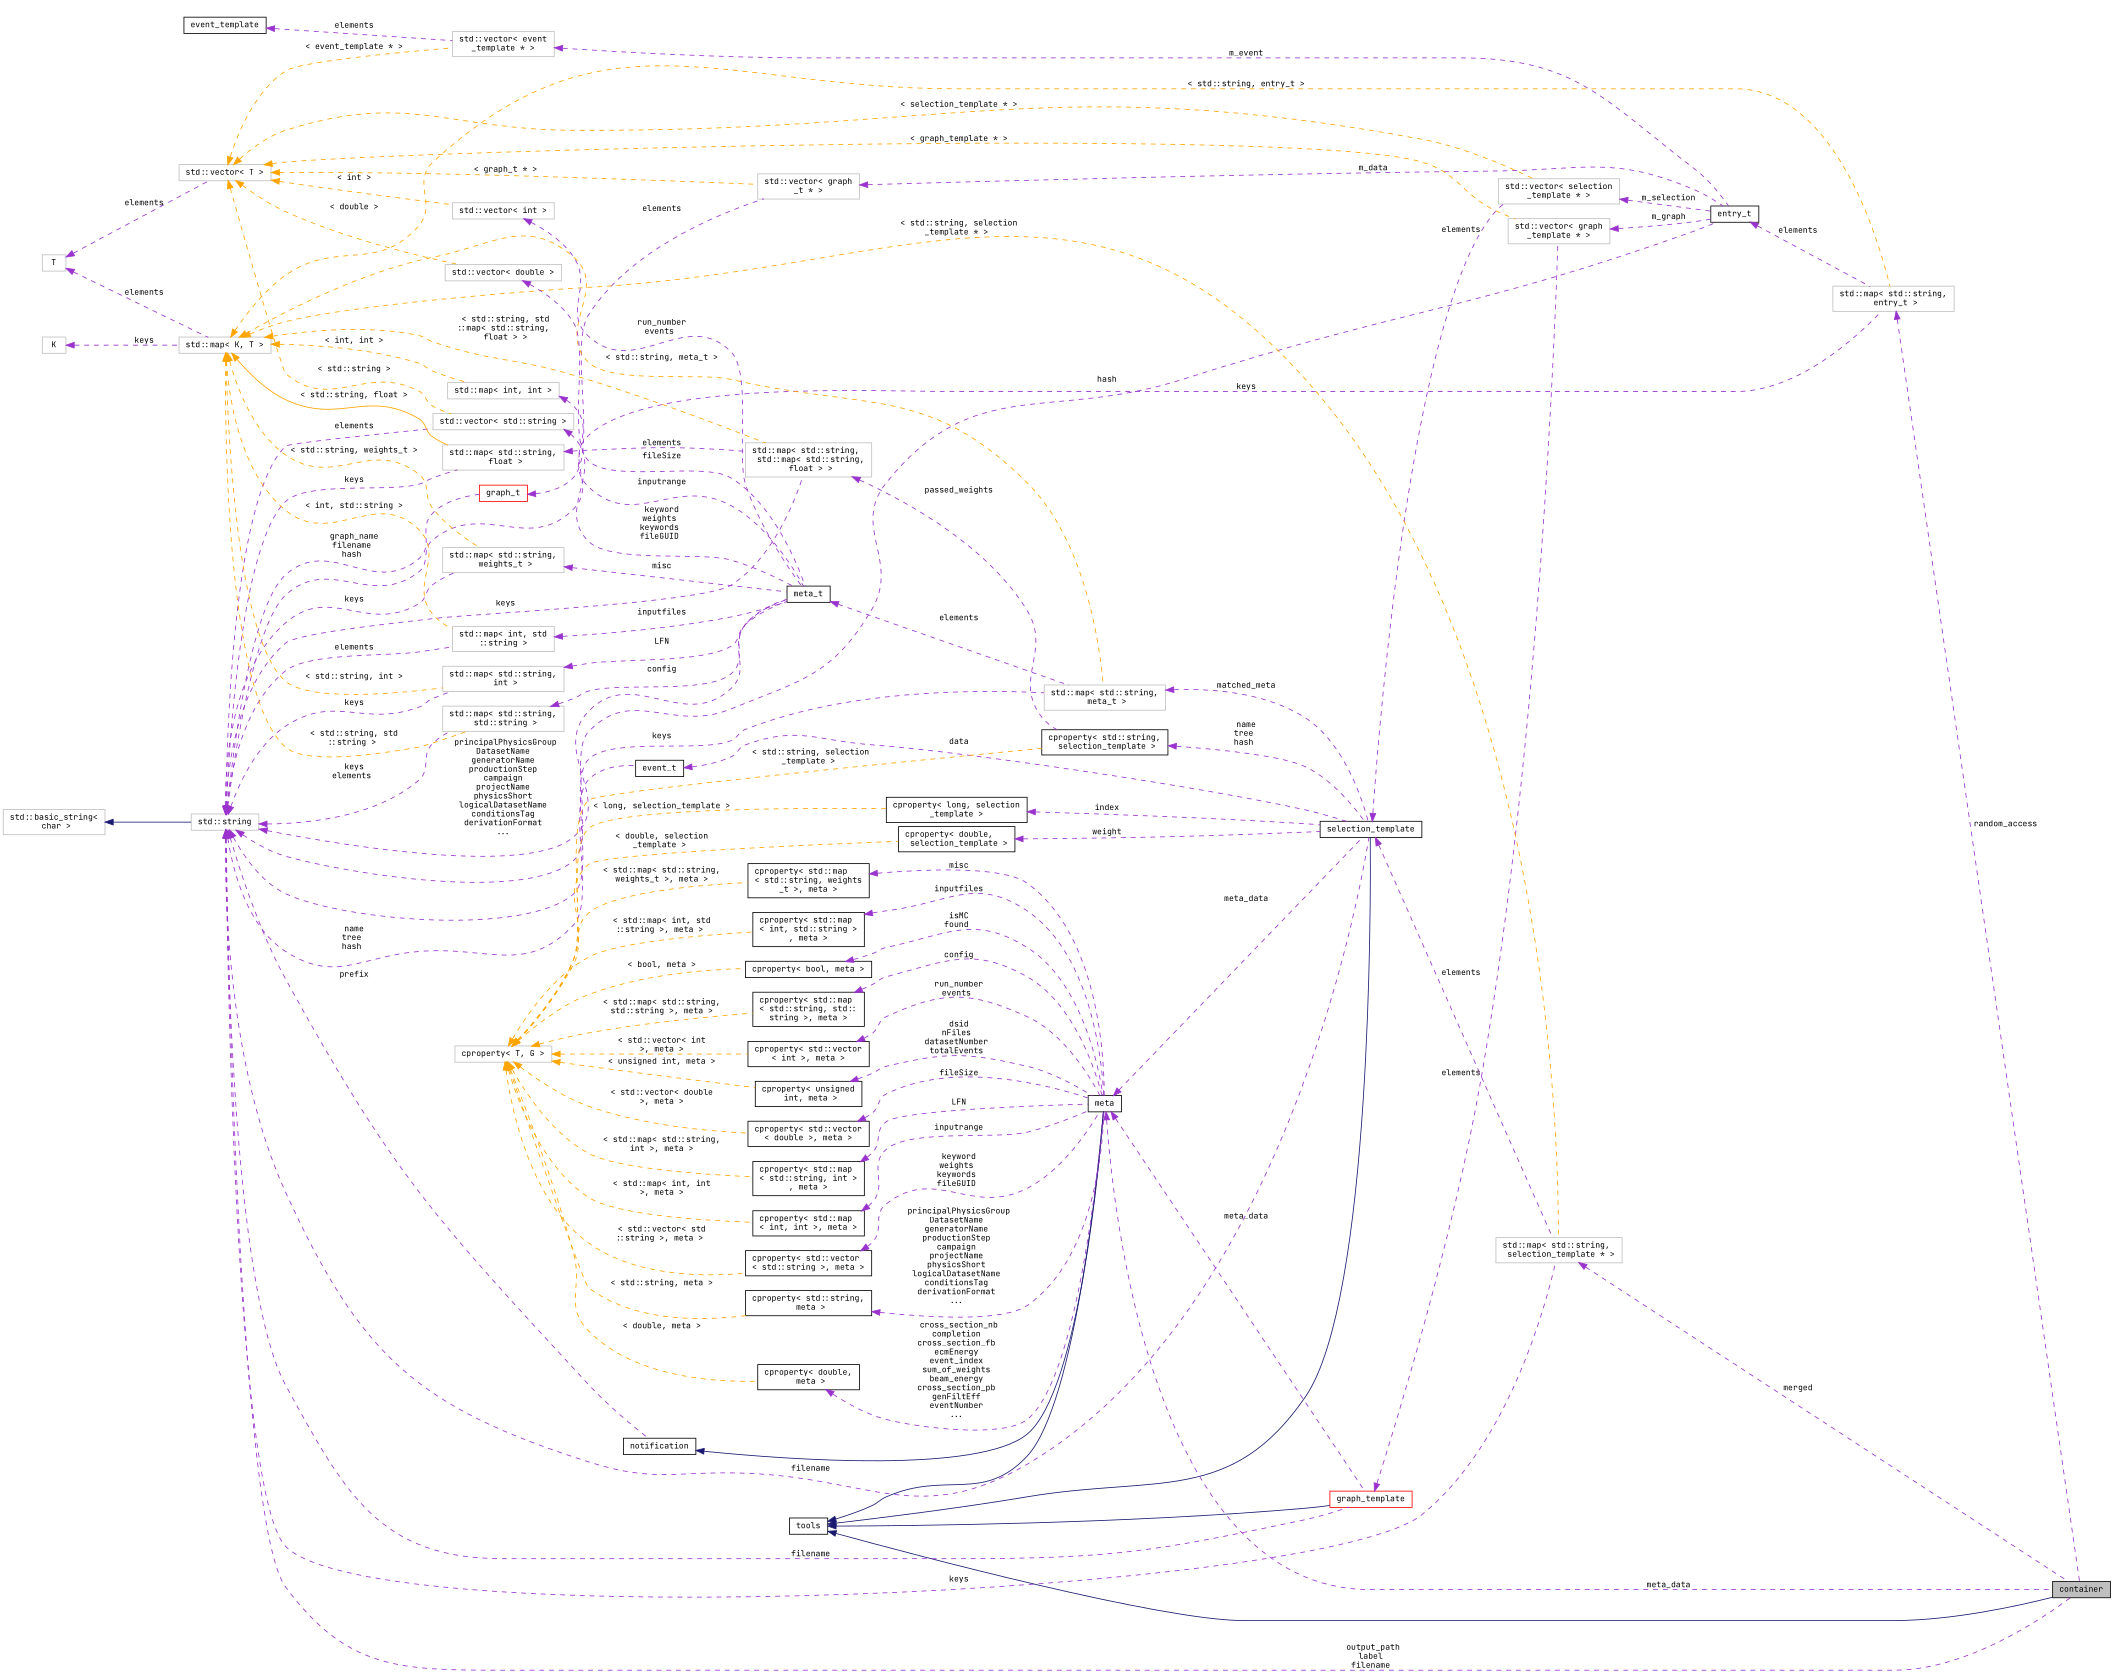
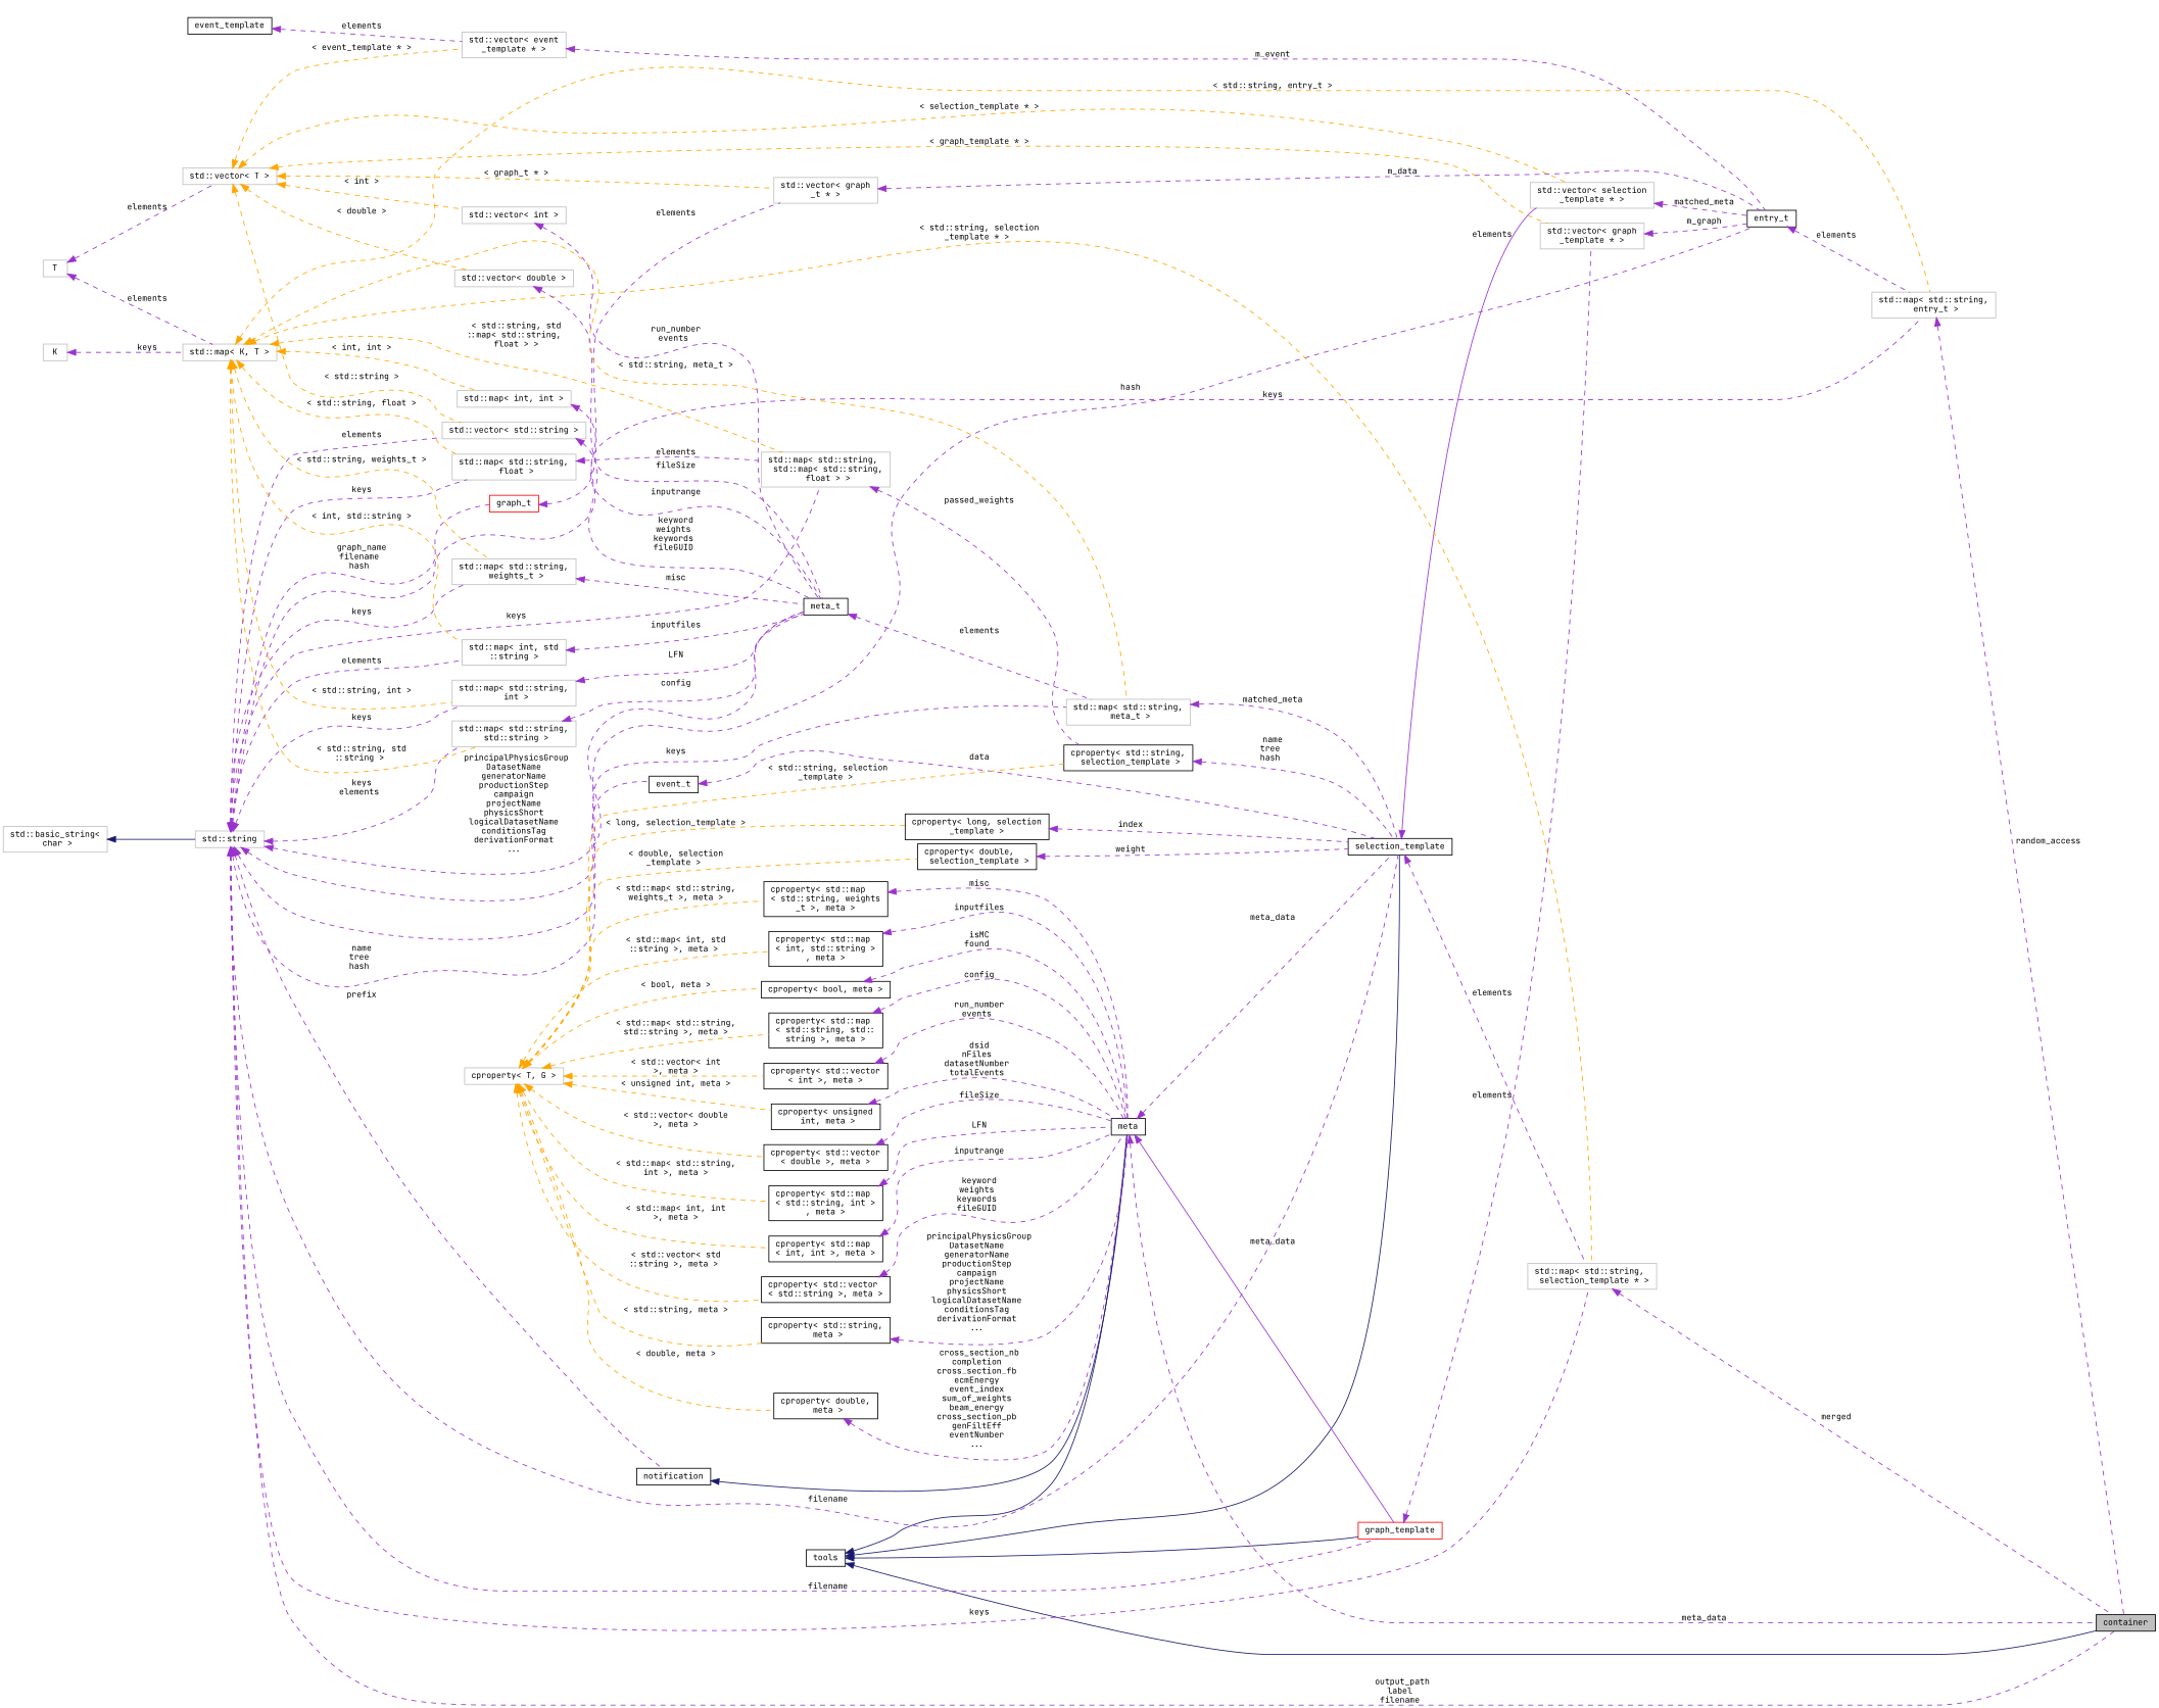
  digraph {
    fontname="JetBrains Mono"
    rankdir=LR
    node [color=black fillcolor=white fontname="JetBrains Mono" fontsize=10 shape=record style=filled]
    edge [color=darkorchid3 dir=back fontname="JetBrains Mono" fontsize=10 labelfontname=Helvetica labelfontsize=10 style=dashed]
    n1 [fillcolor=grey75 fontcolor=black height=0.2 label=container width=0.4]
    n2 [height=0.2 label=tools width=0.4]
    n3 [height=0.2 label=meta width=0.4]
    n4 [height=0.2 label=selection_template width=0.4]
    n5 [color=red height=0.2 label=graph_template width=0.4]
    n6 [color=grey75 height=0.2 label="std::map\< std::string,\l selection_template * \>" width=0.4]
    n7 [color=grey75 height=0.2 label="std::vector\< selection\l_template * \>" width=0.4]
    n8 [color=grey75 height=0.2 label="std::vector\< graph\l_template * \>" width=0.4]
    n9 [height=0.2 label=notification width=0.4]
    n10 [color=grey75 height=0.2 label="std::string" width=0.4]
    n11 [height=0.2 label=event_t width=0.4]
    n12 [color=grey75 height=0.2 label="std::map\< std::string,\l meta_t \>" width=0.4]
    n13 [height=0.2 label=meta_t width=0.4]
    n14 [color=grey75 height=0.2 label="std::map\< std::string,\l int \>" width=0.4]
    n15 [color=grey75 height=0.2 label="std::map\< std::string,\l weights_t \>" width=0.4]
    n16 [color=grey75 height=0.2 label="std::map\< std::string,\l std::string \>" width=0.4]
    n17 [color=grey75 height=0.2 label="std::map\< int, std\l::string \>" width=0.4]
    n18 [color=grey75 height=0.2 label="std::vector\< std::string \>" width=0.4]
    n19 [color=grey75 height=0.2 label="std::map\< std::string,\l std::map\< std::string,\l float \> \>" width=0.4]
    n20 [color=grey75 height=0.2 label="std::map\< std::string,\l float \>" width=0.4]
    n21 [color=grey75 height=0.2 label="std::map\< std::string,\l entry_t \>" width=0.4]
    n22 [height=0.2 label=entry_t width=0.4]
    n23 [color=red height=0.2 label=graph_t width=0.4]
    n24 [height=0.2 label="cproperty\< std::string,\l selection_template \>" width=0.4]
    n25 [color=grey75 height=0.2 label="std::vector\< graph\l_t * \>" width=0.4]
    n26 [color=grey75 height=0.2 label="std::basic_string\<\l char \>" width=0.4]
    n27 [height=0.2 label="cproperty\< std::map\l\< std::string, std::\lstring \>, meta \>" width=0.4]
    n28 [color=grey75 height=0.2 label="cproperty\< T, G \>" width=0.4]
    n29 [height=0.2 label="cproperty\< std::vector\l\< int \>, meta \>" width=0.4]
    n30 [height=0.2 label="cproperty\< unsigned\l int, meta \>" width=0.4]
    n31 [height=0.2 label="cproperty\< std::vector\l\< double \>, meta \>" width=0.4]
    n32 [height=0.2 label="cproperty\< std::map\l\< std::string, int \>\l, meta \>" width=0.4]
    n33 [height=0.2 label="cproperty\< std::map\l\< int, int \>, meta \>" width=0.4]
    n34 [height=0.2 label="cproperty\< std::vector\l\< std::string \>, meta \>" width=0.4]
    n35 [height=0.2 label="cproperty\< std::string,\l meta \>" width=0.4]
    n36 [height=0.2 label="cproperty\< double,\l meta \>" width=0.4]
    n37 [height=0.2 label="cproperty\< std::map\l\< std::string, weights\l_t \>, meta \>" width=0.4]
    n38 [height=0.2 label="cproperty\< std::map\l\< int, std::string \>\l, meta \>" width=0.4]
    n39 [height=0.2 label="cproperty\< bool, meta \>" width=0.4]
    n40 [height=0.2 label="cproperty\< long, selection\l_template \>" width=0.4]
    n41 [height=0.2 label="cproperty\< double,\l selection_template \>" width=0.4]
    n42 [color=grey75 height=0.2 label="std::map\< K, T \>" width=0.4]
    n43 [color=grey75 height=0.2 label="std::map\< int, int \>" width=0.4]
    n44 [color=grey75 height=0.2 label=K width=0.4]
    n45 [color=grey75 height=0.2 label=T width=0.4]
    n46 [color=grey75 height=0.2 label="std::vector\< T \>" width=0.4]
    n47 [color=grey75 height=0.2 label="std::vector\< int \>" width=0.4]
    n48 [color=grey75 height=0.2 label="std::vector\< double \>" width=0.4]
    n49 [color=grey75 height=0.2 label="std::vector\< event\l_template * \>" width=0.4]
    n50 [height=0.2 label=event_template width=0.4]
    n2 -> n1 [color=midnightblue style=solid]
    n2 -> n3 [color=midnightblue style=solid]
    n2 -> n4 [color=midnightblue style=solid]
    n2 -> n5 [color=midnightblue style=solid]
    n3 -> n1 [label=" meta_data"]
    n3 -> n4 [label=" meta_data"]
-   n3 -> n5 [label=" meta_data"]
+   n3 -> n5 [label=" meta_data" style=solid]
    n4 -> n6 [label=" elements"]
-   n4 -> n7 [label=" elements"]
+   n4 -> n7 [label=" elements" style=solid]
    n5 -> n8 [label=" elements"]
    n6 -> n1 [label=" merged"]
-   n7 -> n22 [label=" m_selection"]
+   n7 -> n22 [label=" matched_meta"]
    n8 -> n22 [label=" m_graph"]
    n9 -> n3 [color=midnightblue style=solid]
    n10 -> n1 [label=" output_path\nlabel\nfilename"]
    n10 -> n4 [label=" filename"]
    n10 -> n5 [label=" filename"]
    n10 -> n6 [label=" keys"]
    n10 -> n9 [label=" prefix"]
    n10 -> n11 [label=" name\ntree\nhash"]
    n10 -> n12 [label=" keys"]
    n10 -> n13 [label=" principalPhysicsGroup\nDatasetName\ngeneratorName\nproductionStep\ncampaign\nprojectName\nphysicsShort\nlogicalDatasetName\nconditionsTag\nderivationFormat\n..."]
    n10 -> n14 [label=" keys"]
    n10 -> n15 [label=" keys"]
    n10 -> n16 [label=" keys\nelements"]
    n10 -> n17 [label=" elements"]
    n10 -> n18 [label=" elements"]
    n10 -> n19 [label=" keys"]
    n10 -> n20 [label=" keys"]
    n10 -> n21 [label=" keys"]
    n10 -> n22 [label=" hash"]
    n10 -> n23 [label=" graph_name\nfilename\nhash"]
    n11 -> n4 [label=" data"]
    n12 -> n4 [label=" matched_meta"]
    n13 -> n12 [label=" elements"]
    n14 -> n13 [label=" LFN"]
    n15 -> n13 [label=" misc"]
    n16 -> n13 [label=" config"]
    n17 -> n13 [label=" inputfiles"]
    n18 -> n13 [label=" keyword\nweights\nkeywords\nfileGUID"]
    n19 -> n24 [label=" passed_weights"]
    n20 -> n19 [label=" elements"]
    n21 -> n1 [label=" random_access"]
    n22 -> n21 [label=" elements"]
    n23 -> n25 [label=" elements"]
    n24 -> n4 [label=" name\ntree\nhash"]
    n25 -> n22 [label=" m_data"]
    n26 -> n10 [color=midnightblue style=solid]
    n27 -> n3 [label=" config"]
    n28 -> n24 [color=orange label=" \< std::string, selection\l_template \>"]
    n28 -> n27 [color=orange label=" \< std::map\< std::string,\l std::string \>, meta \>"]
    n28 -> n29 [color=orange label=" \< std::vector\< int\l \>, meta \>"]
    n28 -> n30 [color=orange label=" \< unsigned int, meta \>"]
    n28 -> n31 [color=orange label=" \< std::vector\< double\l \>, meta \>"]
    n28 -> n32 [color=orange label=" \< std::map\< std::string,\l int \>, meta \>"]
    n28 -> n33 [color=orange label=" \< std::map\< int, int\l \>, meta \>"]
    n28 -> n34 [color=orange label=" \< std::vector\< std\l::string \>, meta \>"]
    n28 -> n35 [color=orange label=" \< std::string, meta \>"]
    n28 -> n36 [color=orange label=" \< double, meta \>"]
    n28 -> n37 [color=orange label=" \< std::map\< std::string,\l weights_t \>, meta \>"]
    n28 -> n38 [color=orange label=" \< std::map\< int, std\l::string \>, meta \>"]
    n28 -> n39 [color=orange label=" \< bool, meta \>"]
    n28 -> n40 [color=orange label=" \< long, selection_template \>"]
    n28 -> n41 [color=orange label=" \< double, selection\l_template \>"]
    n29 -> n3 [label=" run_number\nevents"]
    n30 -> n3 [label=" dsid\nnFiles\ndatasetNumber\ntotalEvents"]
    n31 -> n3 [label=" fileSize"]
    n32 -> n3 [label=" LFN"]
    n33 -> n3 [label=" inputrange"]
    n34 -> n3 [label=" keyword\nweights\nkeywords\nfileGUID"]
    n35 -> n3 [label=" principalPhysicsGroup\nDatasetName\ngeneratorName\nproductionStep\ncampaign\nprojectName\nphysicsShort\nlogicalDatasetName\nconditionsTag\nderivationFormat\n..."]
    n36 -> n3 [label=" cross_section_nb\ncompletion\ncross_section_fb\necmEnergy\nevent_index\nsum_of_weights\nbeam_energy\ncross_section_pb\ngenFiltEff\neventNumber\n..."]
    n37 -> n3 [label=" misc"]
    n38 -> n3 [label=" inputfiles"]
    n39 -> n3 [label=" isMC\nfound"]
    n40 -> n4 [label=" index"]
    n41 -> n4 [label=" weight"]
    n42 -> n6 [color=orange label=" \< std::string, selection\l_template * \>"]
    n42 -> n12 [color=orange label=" \< std::string, meta_t \>"]
    n42 -> n14 [color=orange label=" \< std::string, int \>"]
    n42 -> n15 [color=orange label=" \< std::string, weights_t \>"]
    n42 -> n16 [color=orange label=" \< std::string, std\l::string \>"]
    n42 -> n17 [color=orange label=" \< int, std::string \>"]
    n42 -> n19 [color=orange label=" \< std::string, std\l::map\< std::string,\l float \> \>"]
-   n42 -> n20 [color=orange label=" \< std::string, float \>" style=solid]
+   n42 -> n20 [color=orange label=" \< std::string, float \>"]
    n42 -> n21 [color=orange label=" \< std::string, entry_t \>"]
    n42 -> n43 [color=orange label=" \< int, int \>"]
    n43 -> n13 [label=" inputrange"]
    n44 -> n42 [label=" keys"]
    n45 -> n42 [label=" elements"]
    n45 -> n46 [label=" elements"]
    n46 -> n7 [color=orange label=" \< selection_template * \>"]
    n46 -> n8 [color=orange label=" \< graph_template * \>"]
    n46 -> n18 [color=orange label=" \< std::string \>"]
    n46 -> n25 [color=orange label=" \< graph_t * \>"]
    n46 -> n47 [color=orange label=" \< int \>"]
    n46 -> n48 [color=orange label=" \< double \>"]
    n46 -> n49 [color=orange label=" \< event_template * \>"]
    n47 -> n13 [label=" run_number\nevents"]
    n48 -> n13 [label=" fileSize"]
    n49 -> n22 [label=" m_event"]
    n50 -> n49 [label=" elements"]
  }
